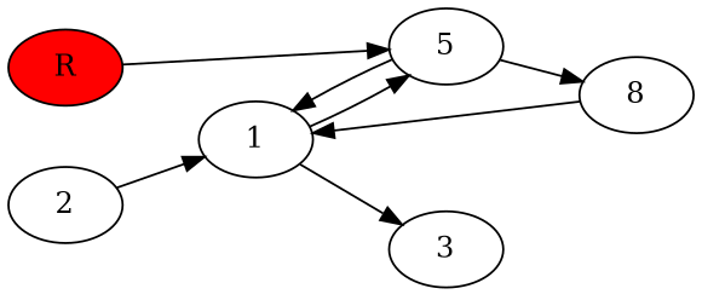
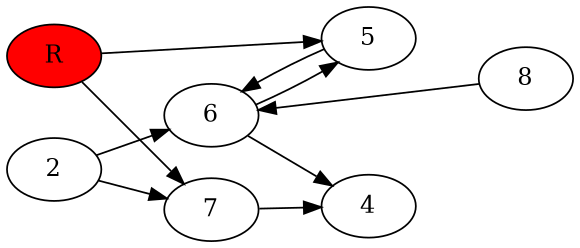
  digraph {
    rankdir=LR
-   1
-   3
+   1 [label=6]
+   3 [label=4]
    5
    8
    2
+   7
    R [fillcolor="#ff0000" style=filled]
    1 -> 3
    1 -> 5
    5 -> 1
-   5 -> 8
    8 -> 1
    2 -> 1
+   2 -> 7
+   7 -> 3
    R -> 5
+   R -> 7
  }
